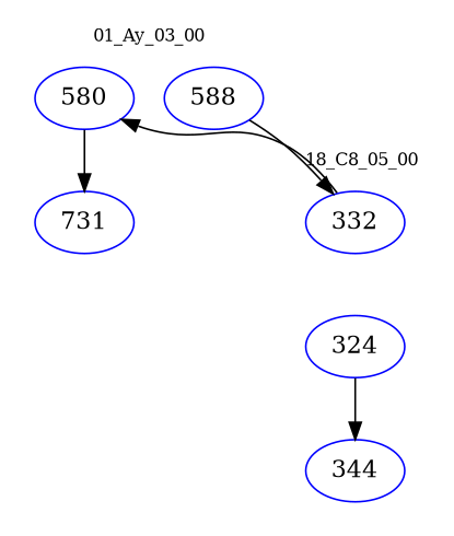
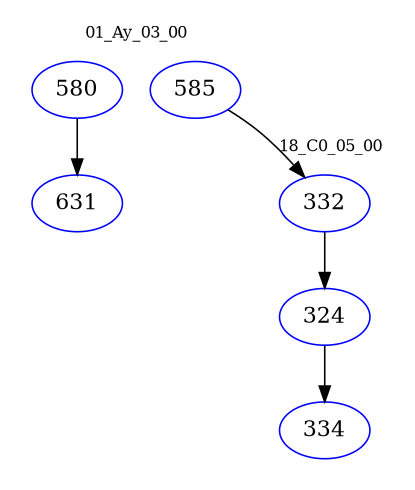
  digraph {
    node [color=blue]
    edge [color=black]
-   n1 [label=588]
+   n1 [label=585]
    n2 [label=580]
-   n3 [label=731]
+   n3 [label=631]
    n4 [label=332]
    n5 [label=324]
-   n6 [label=344]
+   n6 [label=334]
    subgraph cluster_1 {
      color=white
      fontsize=10
      label="01_Ay_03_00"
      n1
      n2
      n3
    }
    subgraph cluster_2 {
      color=white
      fontsize=10
-     label="18_C8_05_00"
+     label="18_C0_05_00"
      n4
      n5
      n6
    }
    n1 -> n4
    n2 -> n3
-   n4 -> n2
+   n4 -> n5
    n5 -> n6
  }
